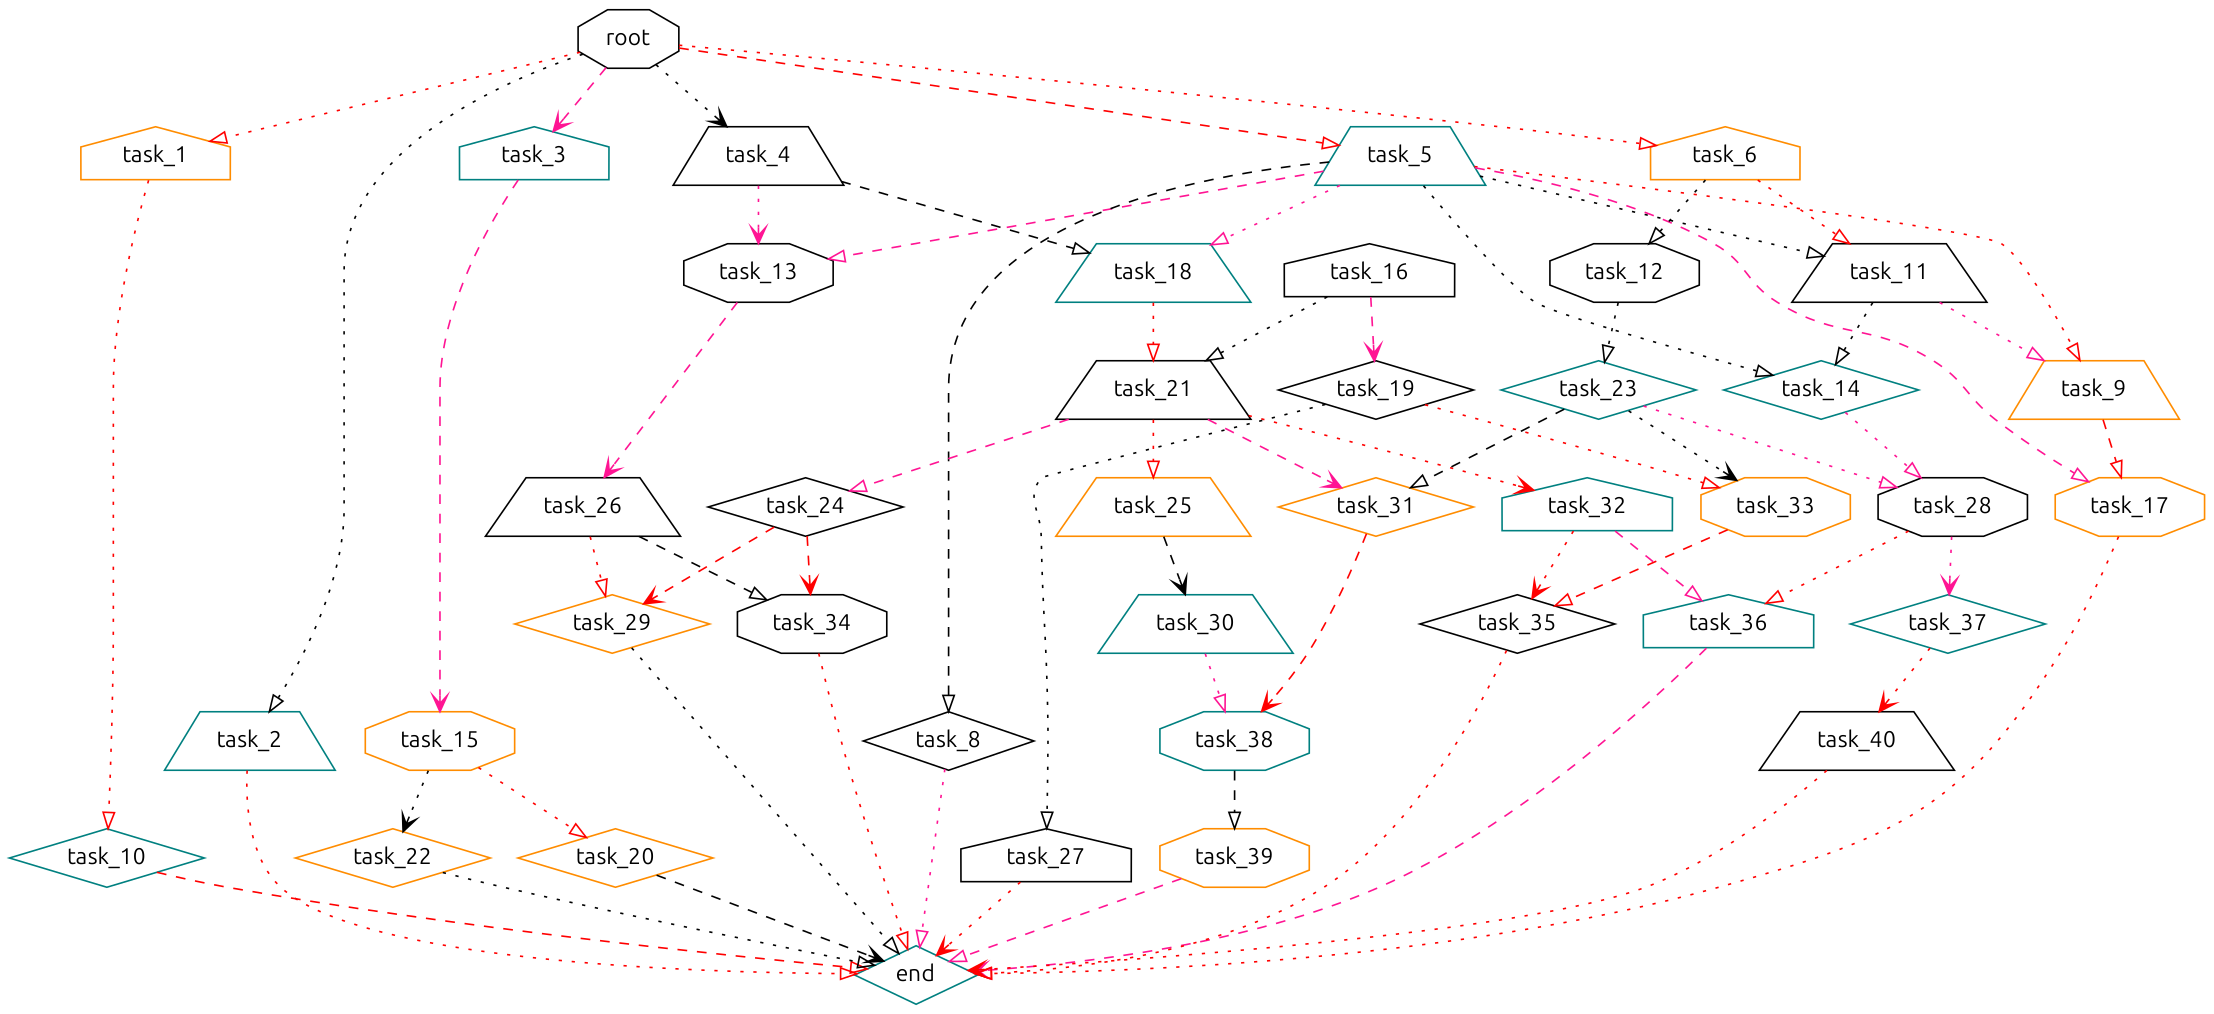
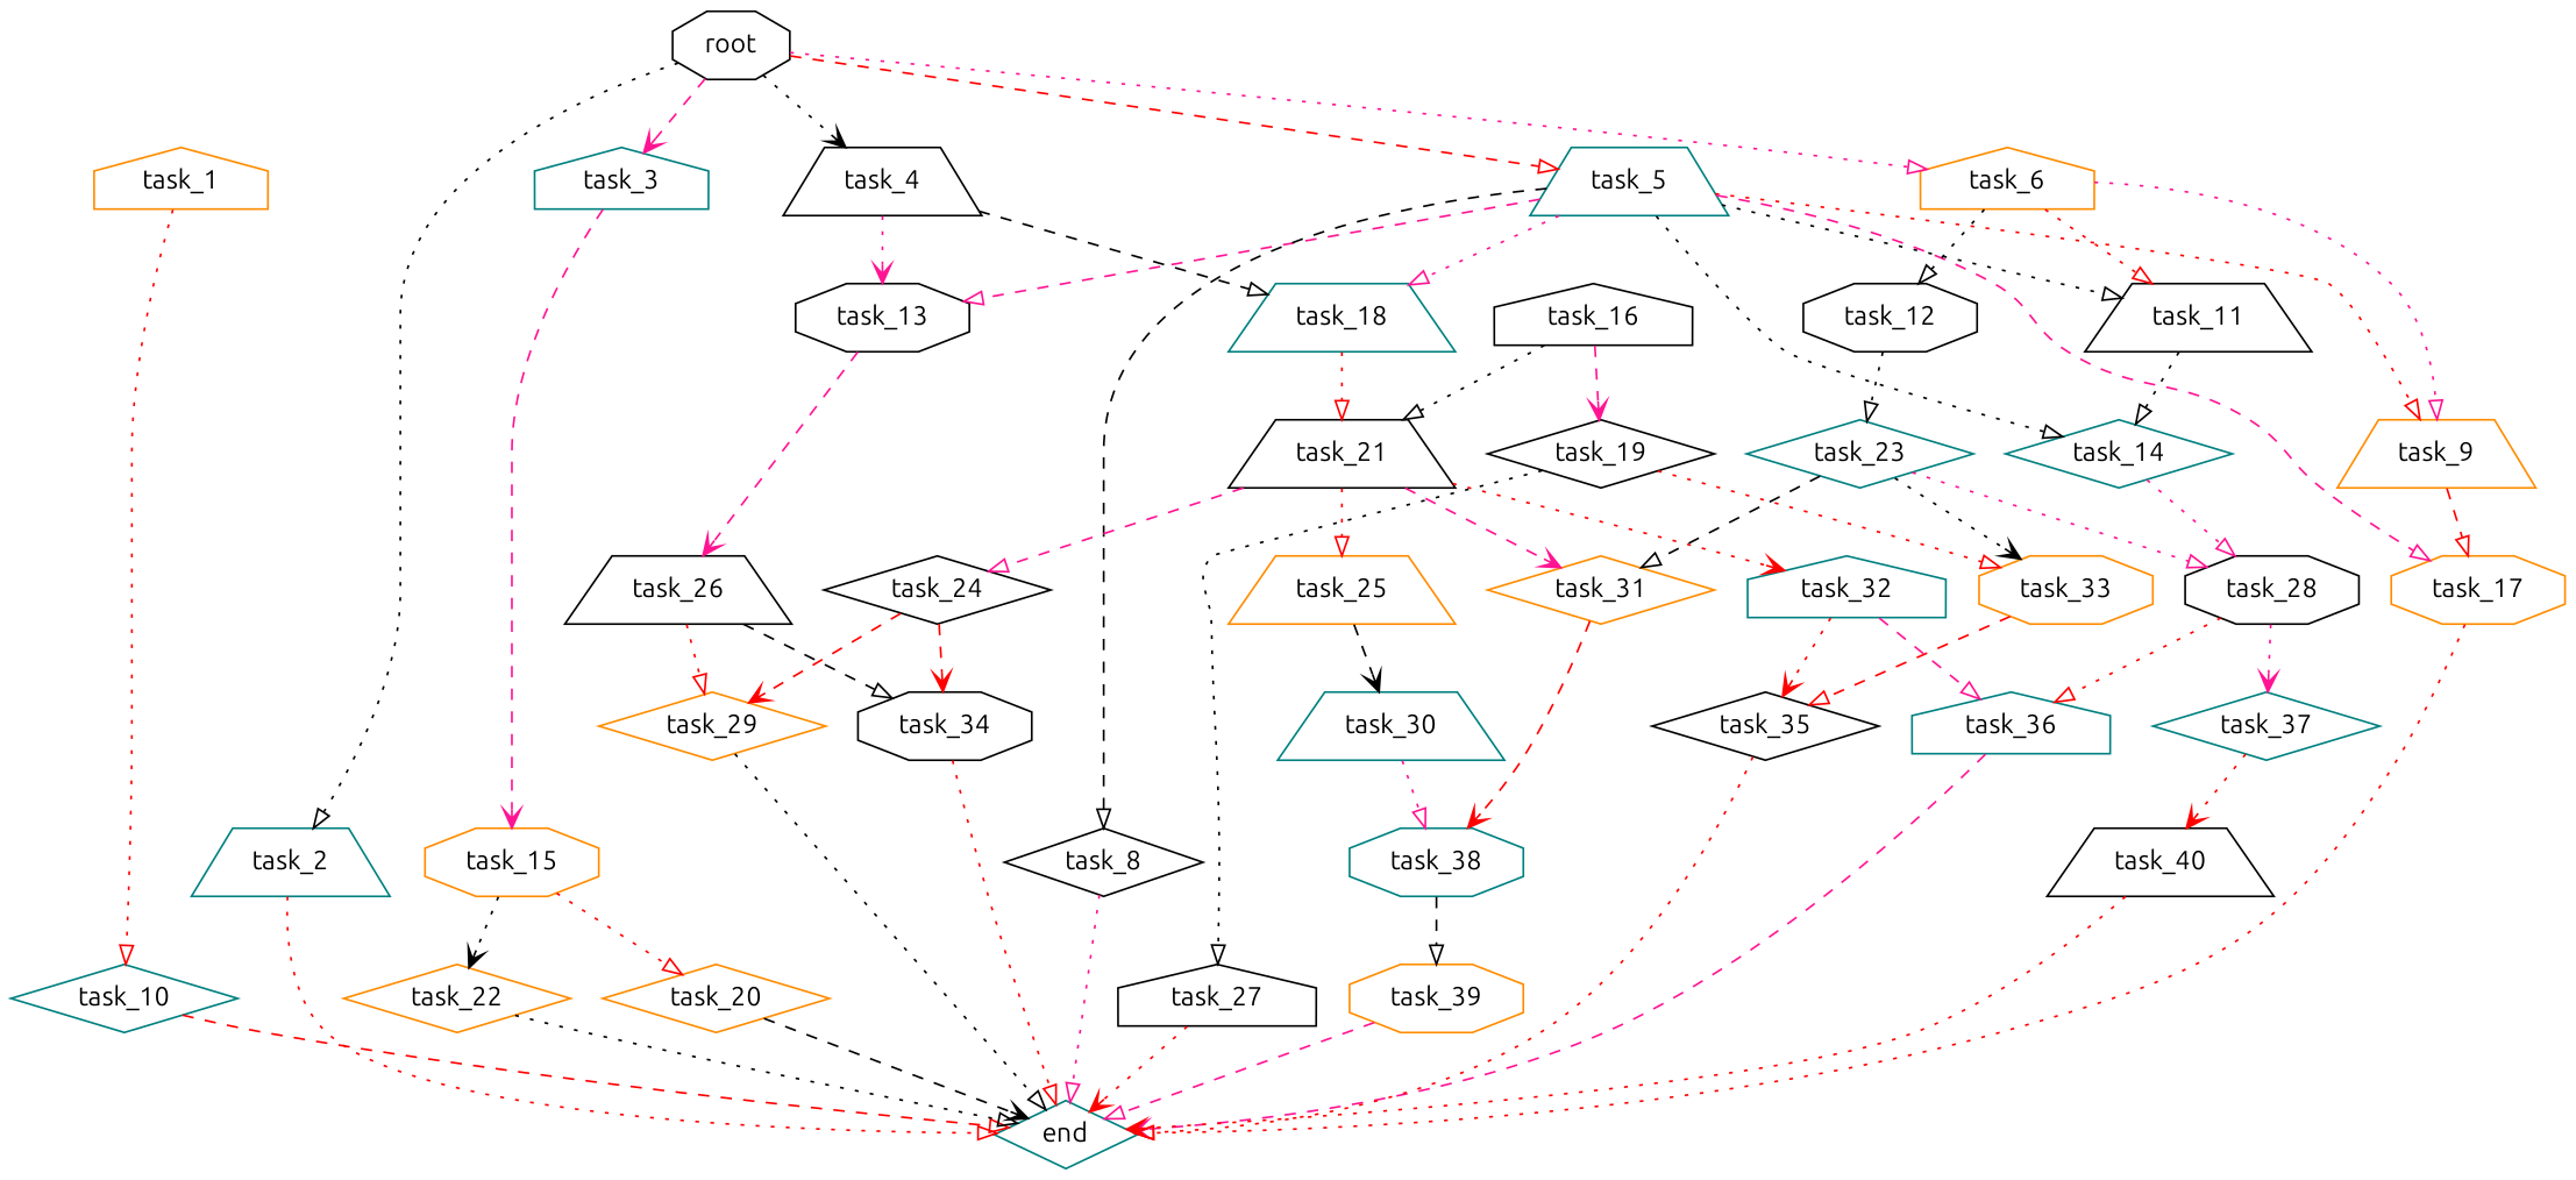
  digraph {
    fontname=Ubuntu
    node [color=black fontname=Ubuntu shape=diamond]
    edge [arrowhead=onormal color=red fontname=Ubuntu style=dotted]
    root [shape=octagon]
    task_1 [color=darkorange shape=house]
    task_2 [color=teal shape=trapezium]
    task_3 [color=teal shape=house]
    task_4 [shape=trapezium]
    task_5 [color=teal shape=trapezium]
    task_6 [color=darkorange shape=house]
    task_10 [color=teal]
    end [color=teal]
    task_15 [color=darkorange shape=octagon]
    task_13 [shape=octagon]
    task_18 [color=teal shape=trapezium]
    task_8
    task_9 [color=darkorange shape=trapezium]
    task_11 [shape=trapezium]
    task_14 [color=teal]
    task_17 [color=darkorange shape=octagon]
    task_12 [shape=octagon]
    task_20 [color=darkorange]
    task_22 [color=darkorange]
    task_26 [shape=trapezium]
    task_21 [shape=trapezium]
    task_28 [shape=octagon]
    task_23 [color=teal]
    task_16 [shape=house]
    task_19
    task_33 [color=darkorange shape=octagon]
    task_31 [color=darkorange]
    task_29 [color=darkorange]
    task_34 [shape=octagon]
    task_36 [color=teal shape=house]
    task_37 [color=teal]
    task_27 [shape=house]
    task_24
    task_25 [color=darkorange shape=trapezium]
    task_32 [color=teal shape=house]
    task_35
    task_30 [color=teal shape=trapezium]
    task_38 [color=teal shape=octagon]
    task_40 [shape=trapezium]
    task_39 [color=darkorange shape=octagon]
-   root -> task_1
    root -> task_2 [color=black]
    root -> task_3 [arrowhead=vee color=deeppink style=dashed]
    root -> task_4 [arrowhead=vee color=black]
    root -> task_5 [style=dashed]
-   root -> task_6
+   root -> task_6 [color=deeppink]
    task_1 -> task_10
    task_2 -> end
    task_3 -> task_15 [arrowhead=vee color=deeppink style=dashed]
    task_4 -> task_13 [arrowhead=vee color=deeppink]
    task_4 -> task_18 [color=black style=dashed]
    task_5 -> task_13 [color=deeppink style=dashed]
    task_5 -> task_18 [color=deeppink]
    task_5 -> task_8 [color=black style=dashed]
    task_5 -> task_9
    task_5 -> task_11 [color=black]
    task_5 -> task_14 [color=black]
    task_5 -> task_17 [color=deeppink style=dashed]
-   task_11 -> task_9 [color=deeppink]
+   task_6 -> task_9 [color=deeppink]
    task_6 -> task_11
    task_6 -> task_12 [color=black]
    task_10 -> end [style=dashed]
    task_15 -> task_20
    task_15 -> task_22 [arrowhead=vee color=black]
    task_13 -> task_26 [arrowhead=vee color=deeppink style=dashed]
    task_18 -> task_21
    task_8 -> end [color=deeppink]
    task_9 -> task_17 [style=dashed]
    task_11 -> task_14 [color=black]
    task_14 -> task_28 [color=deeppink]
    task_17 -> end
    task_12 -> task_23 [color=black]
    task_20 -> end [arrowhead=vee color=black style=dashed]
    task_22 -> end [color=black]
    task_26 -> task_29
    task_26 -> task_34 [color=black style=dashed]
    task_21 -> task_31 [arrowhead=vee color=deeppink style=dashed]
    task_21 -> task_24 [color=deeppink style=dashed]
    task_21 -> task_25
    task_21 -> task_32 [arrowhead=vee]
    task_28 -> task_36
    task_28 -> task_37 [arrowhead=vee color=deeppink]
    task_23 -> task_28 [color=deeppink]
    task_23 -> task_33 [arrowhead=vee color=black]
    task_23 -> task_31 [color=black style=dashed]
    task_16 -> task_21 [color=black]
    task_16 -> task_19 [arrowhead=vee color=deeppink style=dashed]
    task_19 -> task_33
    task_19 -> task_27 [color=black]
    task_33 -> task_35 [style=dashed]
    task_31 -> task_38 [arrowhead=vee style=dashed]
    task_29 -> end [color=black]
    task_34 -> end
    task_36 -> end [arrowhead=vee color=deeppink style=dashed]
    task_37 -> task_40 [arrowhead=vee]
    task_27 -> end [arrowhead=vee]
    task_24 -> task_29 [arrowhead=vee style=dashed]
    task_24 -> task_34 [arrowhead=vee style=dashed]
    task_25 -> task_30 [arrowhead=vee color=black style=dashed]
    task_32 -> task_36 [color=deeppink style=dashed]
    task_32 -> task_35 [arrowhead=vee]
    task_35 -> end
    task_30 -> task_38 [color=deeppink]
    task_38 -> task_39 [color=black style=dashed]
    task_40 -> end [arrowhead=vee]
    task_39 -> end [color=deeppink style=dashed]
  }
